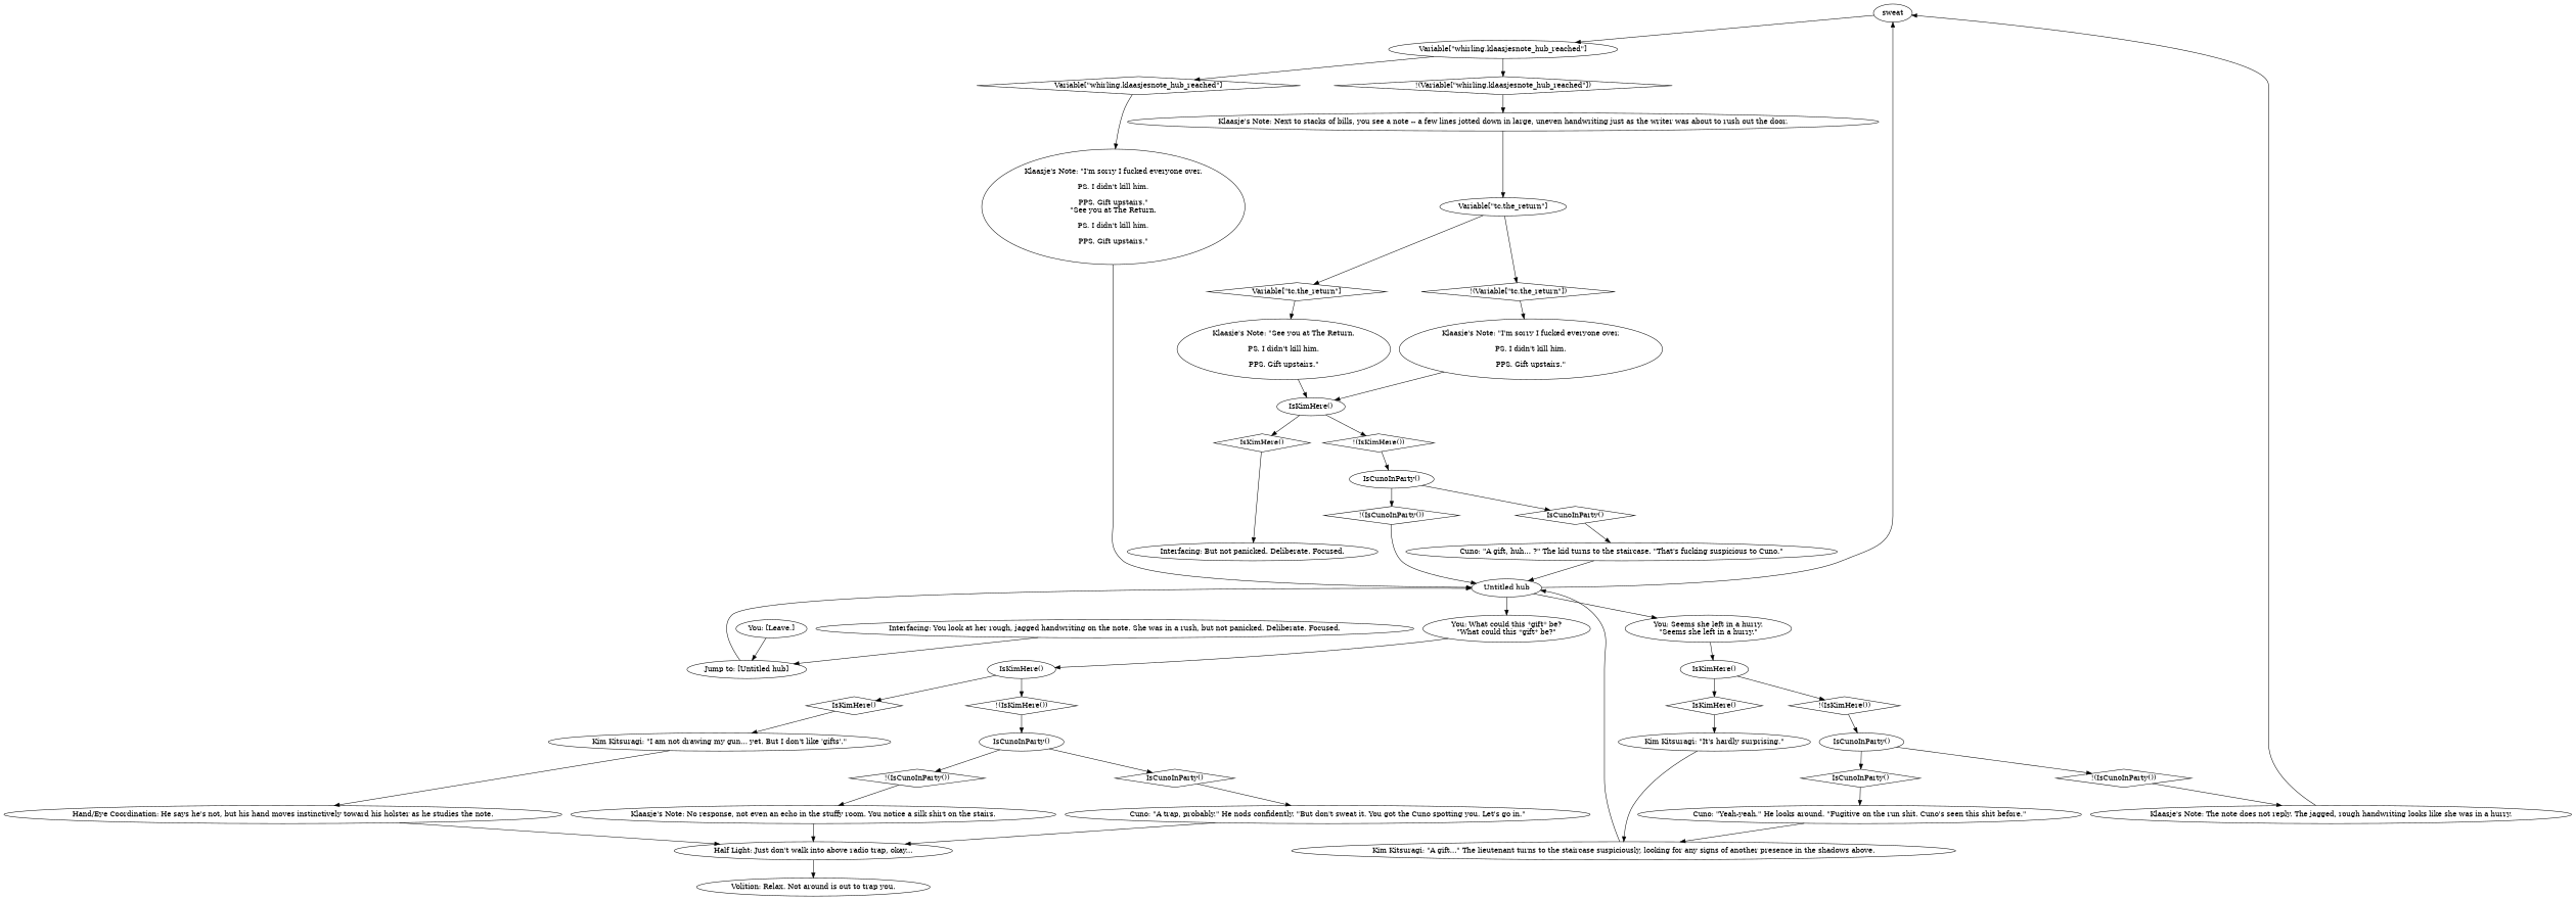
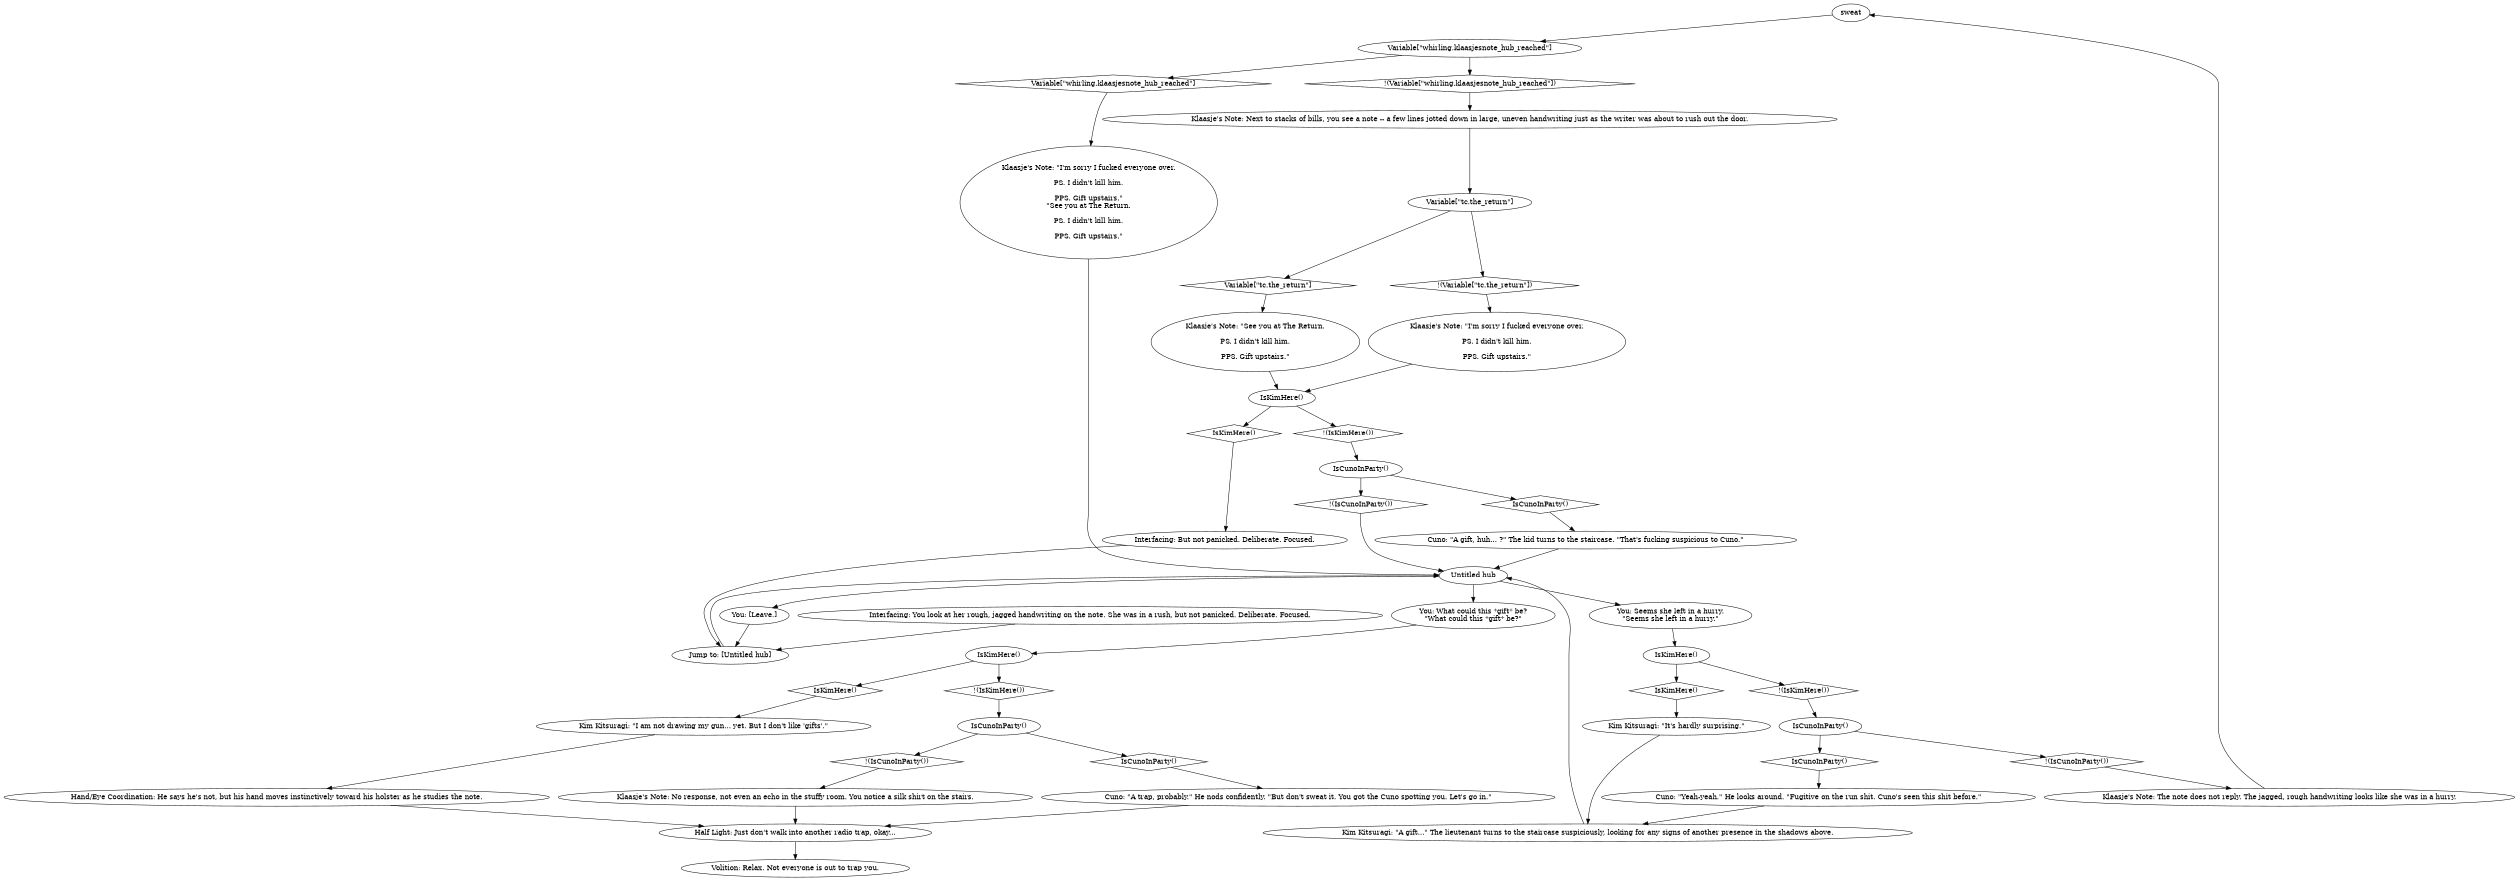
  digraph {
    n1 [label=sweat]
    n2 [label="Variable[\"whirling.klaasjesnote_hub_reached\"]"]
    n3 [label="Variable[\"whirling.klaasjesnote_hub_reached\"]" shape=diamond]
    n4 [label="!(Variable[\"whirling.klaasjesnote_hub_reached\"])" shape=diamond]
    n5 [label="Interfacing: But not panicked. Deliberate. Focused."]
    n6 [label="Jump to: [Untitled hub]"]
    n7 [label="Untitled hub"]
    n8 [label="Kim Kitsuragi: \"A gift...\" The lieutenant turns to the staircase suspiciously, looking for any signs of another presence in the shadows above."]
    n9 [label="You: Seems she left in a hurry.\n\"Seems she left in a hurry.\""]
    n10 [label="You: What could this *gift* be?\n\"What could this *gift* be?\""]
    n11 [label="You: [Leave.]"]
    n12 [label="Interfacing: You look at her rough, jagged handwriting on the note. She was in a rush, but not panicked. Deliberate. Focused."]
    n13 [label="IsCunoInParty()"]
    n14 [label="IsCunoInParty()" shape=diamond]
    n15 [label="!(IsCunoInParty())" shape=diamond]
    n16 [label="Cuno: \"A gift, huh... ?\" The kid turns to the staircase. \"That's fucking suspicious to Cuno.\""]
    n17 [label="IsCunoInParty()"]
    n18 [label="IsCunoInParty()" shape=diamond]
    n19 [label="!(IsCunoInParty())" shape=diamond]
    n20 [label="Cuno: \"A trap, probably.\" He nods confidently. \"But don't sweat it. You got the Cuno spotting you. Let's go in.\""]
    n21 [label="Klaasje's Note: No response, not even an echo in the stuffy room. You notice a silk shirt on the stairs."]
-   n22 [label="Half Light: Just don't walk into above radio trap, okay..."]
+   n22 [label="Half Light: Just don't walk into another radio trap, okay..."]
    n23 [label="IsKimHere()"]
    n24 [label="IsKimHere()" shape=diamond]
    n25 [label="!(IsKimHere())" shape=diamond]
    n26 [label="IsKimHere()"]
    n27 [label="IsKimHere()" shape=diamond]
    n28 [label="!(IsKimHere())" shape=diamond]
    n29 [label="Kim Kitsuragi: \"I am not drawing my gun... yet. But I don't like 'gifts'.\""]
    n30 [label="Hand/Eye Coordination: He says he's not, but his hand moves instinctively toward his holster as he studies the note."]
    n31 [label="Kim Kitsuragi: \"It's hardly surprising.\""]
    n32 [label="IsCunoInParty()"]
    n33 [label="IsCunoInParty()" shape=diamond]
    n34 [label="!(IsCunoInParty())" shape=diamond]
    n35 [label="Klaasje's Note: \"I'm sorry I fucked everyone over.\n\nPS. I didn't kill him.\n\nPPS. Gift upstairs.\"\n\"See you at The Return.\n\nPS. I didn't kill him.\n\nPPS. Gift upstairs.\""]
-   n36 [label="Volition: Relax. Not around is out to trap you."]
+   n36 [label="Volition: Relax. Not everyone is out to trap you."]
    n37 [label="IsKimHere()"]
    n38 [label="IsKimHere()" shape=diamond]
    n39 [label="!(IsKimHere())" shape=diamond]
    n40 [label="Klaasje's Note: Next to stacks of bills, you see a note -- a few lines jotted down in large, uneven handwriting just as the writer was about to rush out the door."]
    n41 [label="Variable[\"tc.the_return\"]"]
    n42 [label="Variable[\"tc.the_return\"]" shape=diamond]
    n43 [label="!(Variable[\"tc.the_return\"])" shape=diamond]
    n44 [label="Klaasje's Note: The note does not reply. The jagged, rough handwriting looks like she was in a hurry."]
    n45 [label="Cuno: \"Yeah-yeah.\" He looks around. \"Fugitive on the run shit. Cuno's seen this shit before.\""]
    n46 [label="Klaasje's Note: \"I'm sorry I fucked everyone over.\n\nPS. I didn't kill him.\n\nPPS. Gift upstairs.\""]
    n47 [label="Klaasje's Note: \"See you at The Return.\n\nPS. I didn't kill him.\n\nPPS. Gift upstairs.\""]
    n1 -> n2
    n2 -> n3
    n2 -> n4
    n3 -> n35
    n4 -> n40
+   n5 -> n6
    n6 -> n7
    n7 -> n9
    n7 -> n10
-   n7 -> n1
+   n7 -> n11
    n8 -> n7
    n9 -> n23
    n10 -> n26
    n11 -> n6
    n12 -> n6
    n13 -> n14
    n13 -> n15
    n14 -> n16
    n15 -> n7
    n16 -> n7
    n17 -> n18
    n17 -> n19
    n18 -> n20
    n19 -> n21
    n20 -> n22
    n21 -> n22
    n22 -> n36
    n23 -> n24
    n23 -> n25
    n24 -> n31
    n25 -> n32
    n26 -> n27
    n26 -> n28
    n27 -> n29
    n28 -> n17
    n29 -> n30
    n30 -> n22
    n31 -> n8
    n32 -> n33
    n32 -> n34
    n33 -> n45
    n34 -> n44
    n35 -> n7
    n37 -> n38
    n37 -> n39
    n38 -> n5
    n39 -> n13
    n40 -> n41
    n41 -> n42
    n41 -> n43
    n42 -> n47
    n43 -> n46
    n44 -> n1
    n45 -> n8
    n46 -> n37
    n47 -> n37
  }
